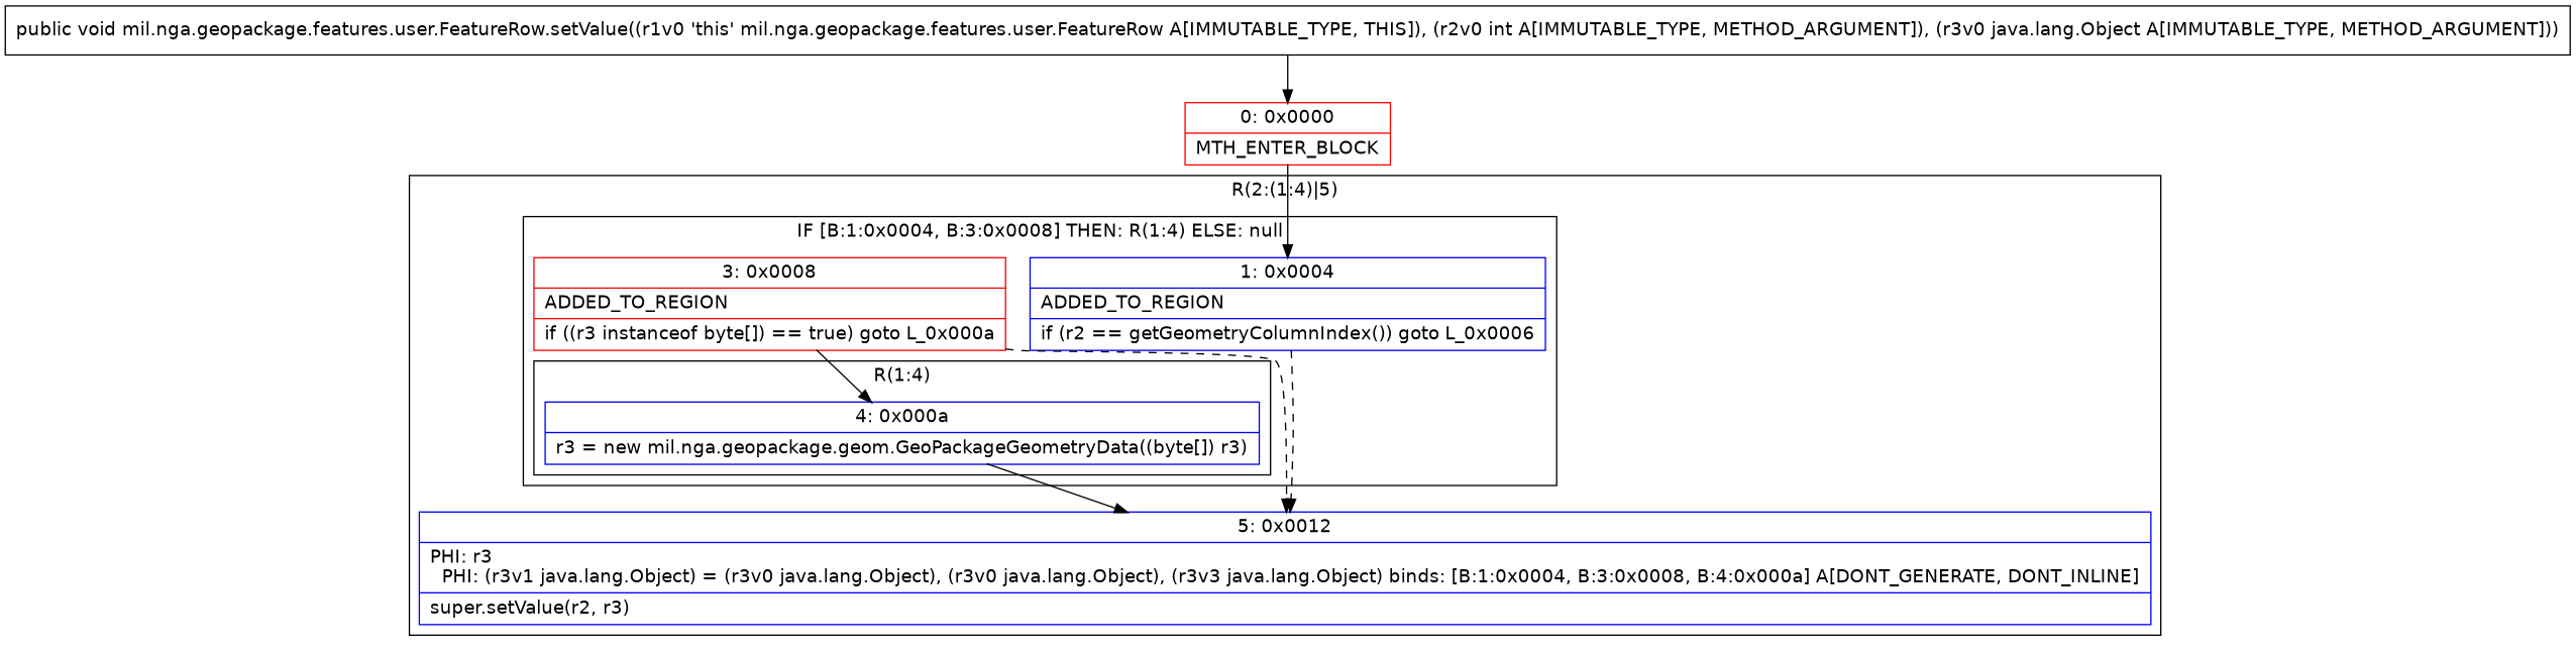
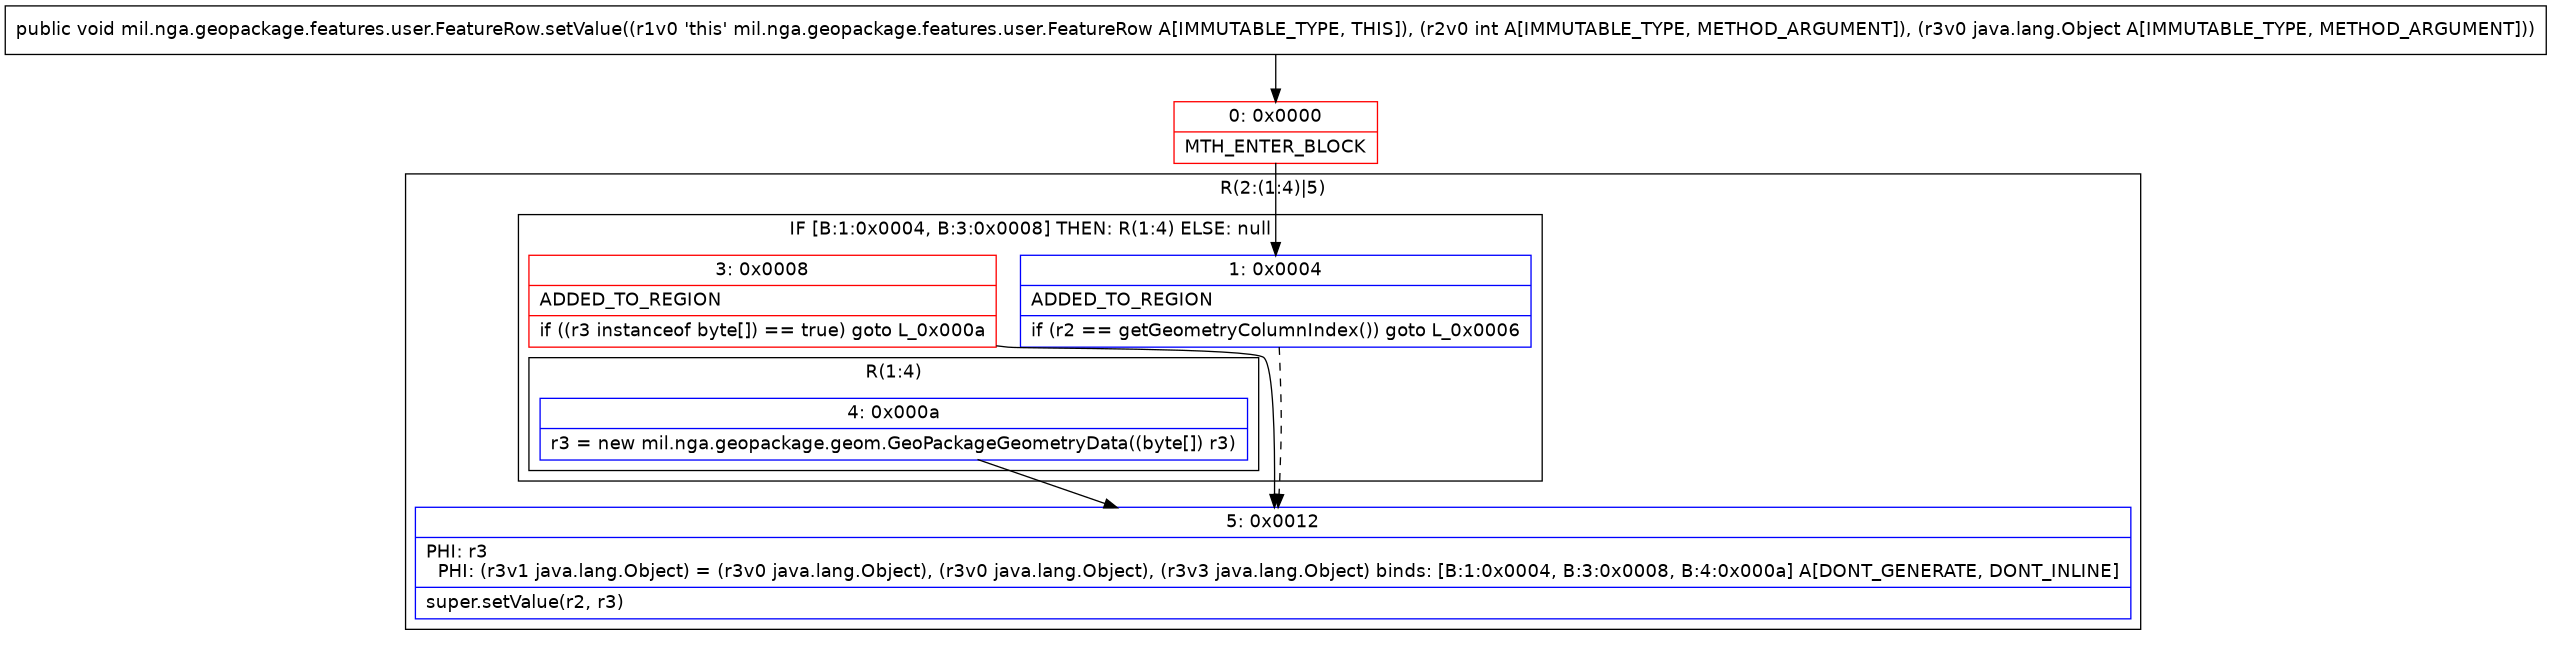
  digraph {
    fontname="DejaVu Sans"
    node [color=blue fontname="DejaVu Sans" shape=record]
    edge [fontname="DejaVu Sans"]
    n1 [label="{4\:\ 0x000a|r3 = new mil.nga.geopackage.geom.GeoPackageGeometryData((byte[]) r3)\l}"]
    n2 [label="{1\:\ 0x0004|ADDED_TO_REGION\l|if (r2 == getGeometryColumnIndex()) goto L_0x0006\l}"]
    n3 [color=red label="{3\:\ 0x0008|ADDED_TO_REGION\l|if ((r3 instanceof byte[]) == true) goto L_0x000a\l}"]
    n4 [label="{5\:\ 0x0012|PHI: r3 \l  PHI: (r3v1 java.lang.Object) = (r3v0 java.lang.Object), (r3v0 java.lang.Object), (r3v3 java.lang.Object) binds: [B:1:0x0004, B:3:0x0008, B:4:0x000a] A[DONT_GENERATE, DONT_INLINE]\l|super.setValue(r2, r3)\l}"]
    n5 [color=red label="{0\:\ 0x0000|MTH_ENTER_BLOCK\l}"]
    n6 [label="{public void mil.nga.geopackage.features.user.FeatureRow.setValue((r1v0 'this' mil.nga.geopackage.features.user.FeatureRow A[IMMUTABLE_TYPE, THIS]), (r2v0 int A[IMMUTABLE_TYPE, METHOD_ARGUMENT]), (r3v0 java.lang.Object A[IMMUTABLE_TYPE, METHOD_ARGUMENT])) }" color=""]
    subgraph cluster_1 {
      label="R(2:(1:4)|5)"
      n4
      subgraph cluster_2 {
        label="IF [B:1:0x0004, B:3:0x0008] THEN: R(1:4) ELSE: null"
        n2
        n3
        subgraph cluster_3 {
          label="R(1:4)"
          n1
        }
      }
    }
    n1 -> n4
    n2 -> n4 [style=dashed]
-   n3 -> n1
-   n3 -> n4 [style=dashed]
+   n3 -> n4 [style=solid]
    n5 -> n2
    n6 -> n5
  }
